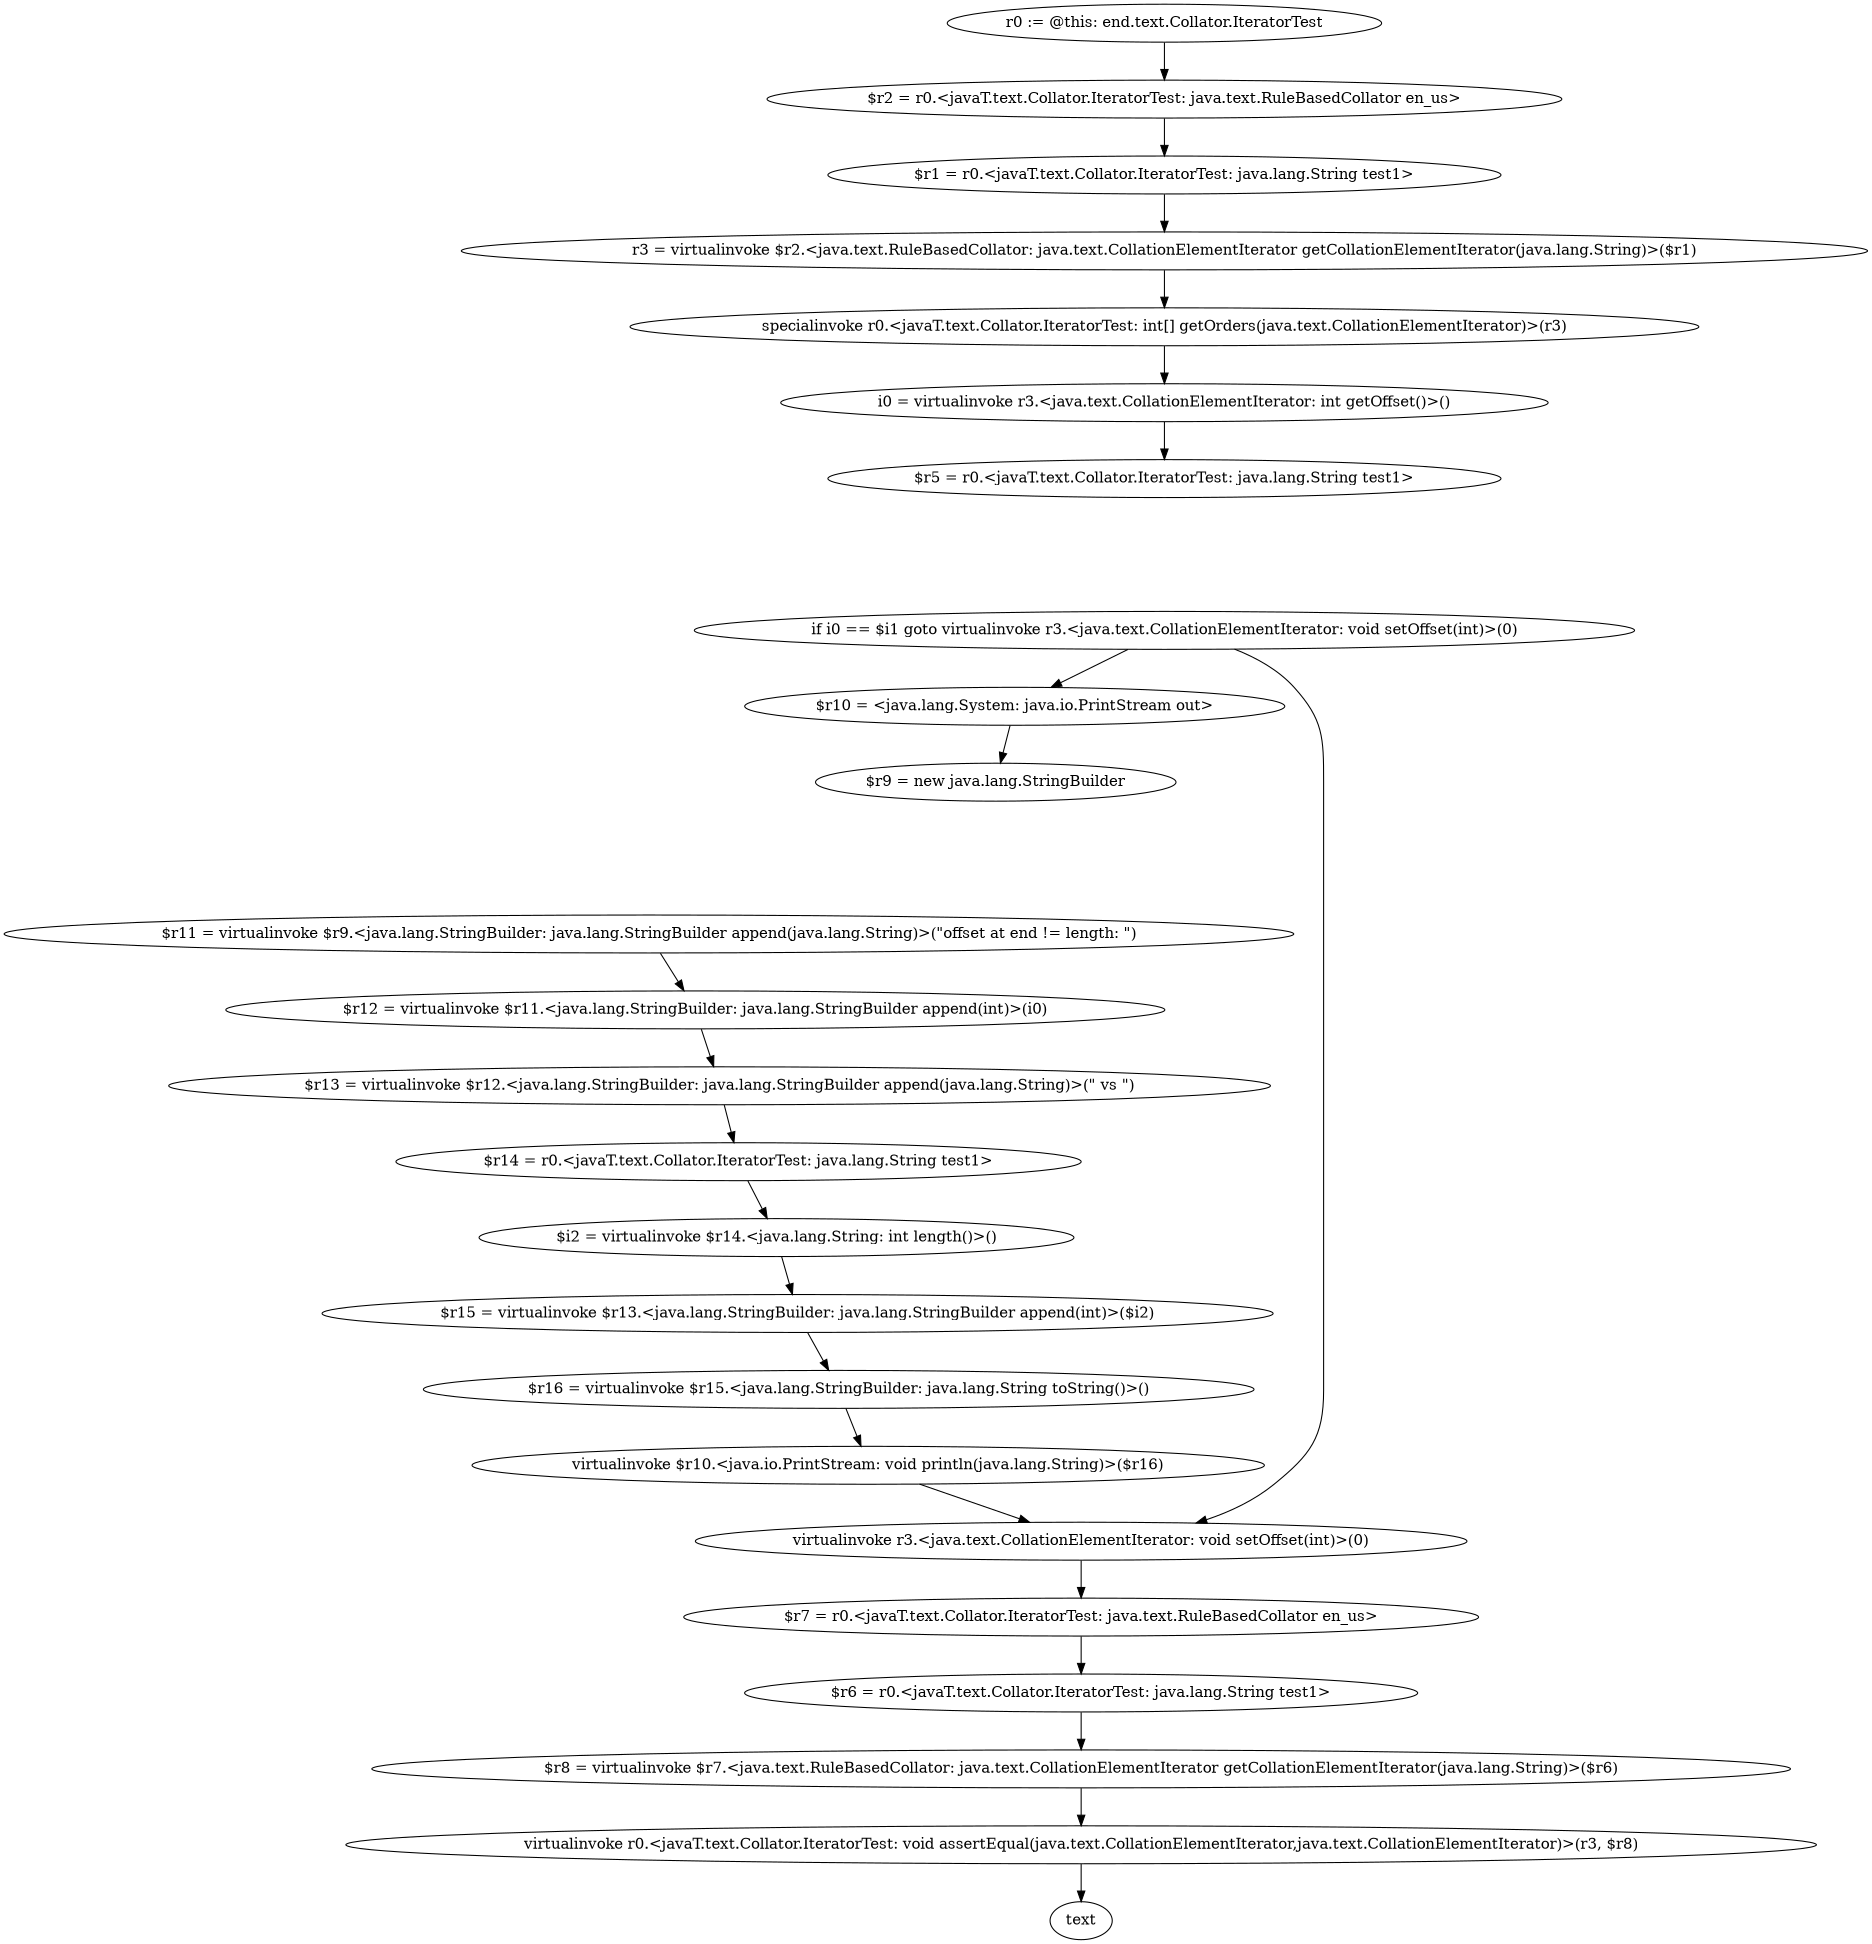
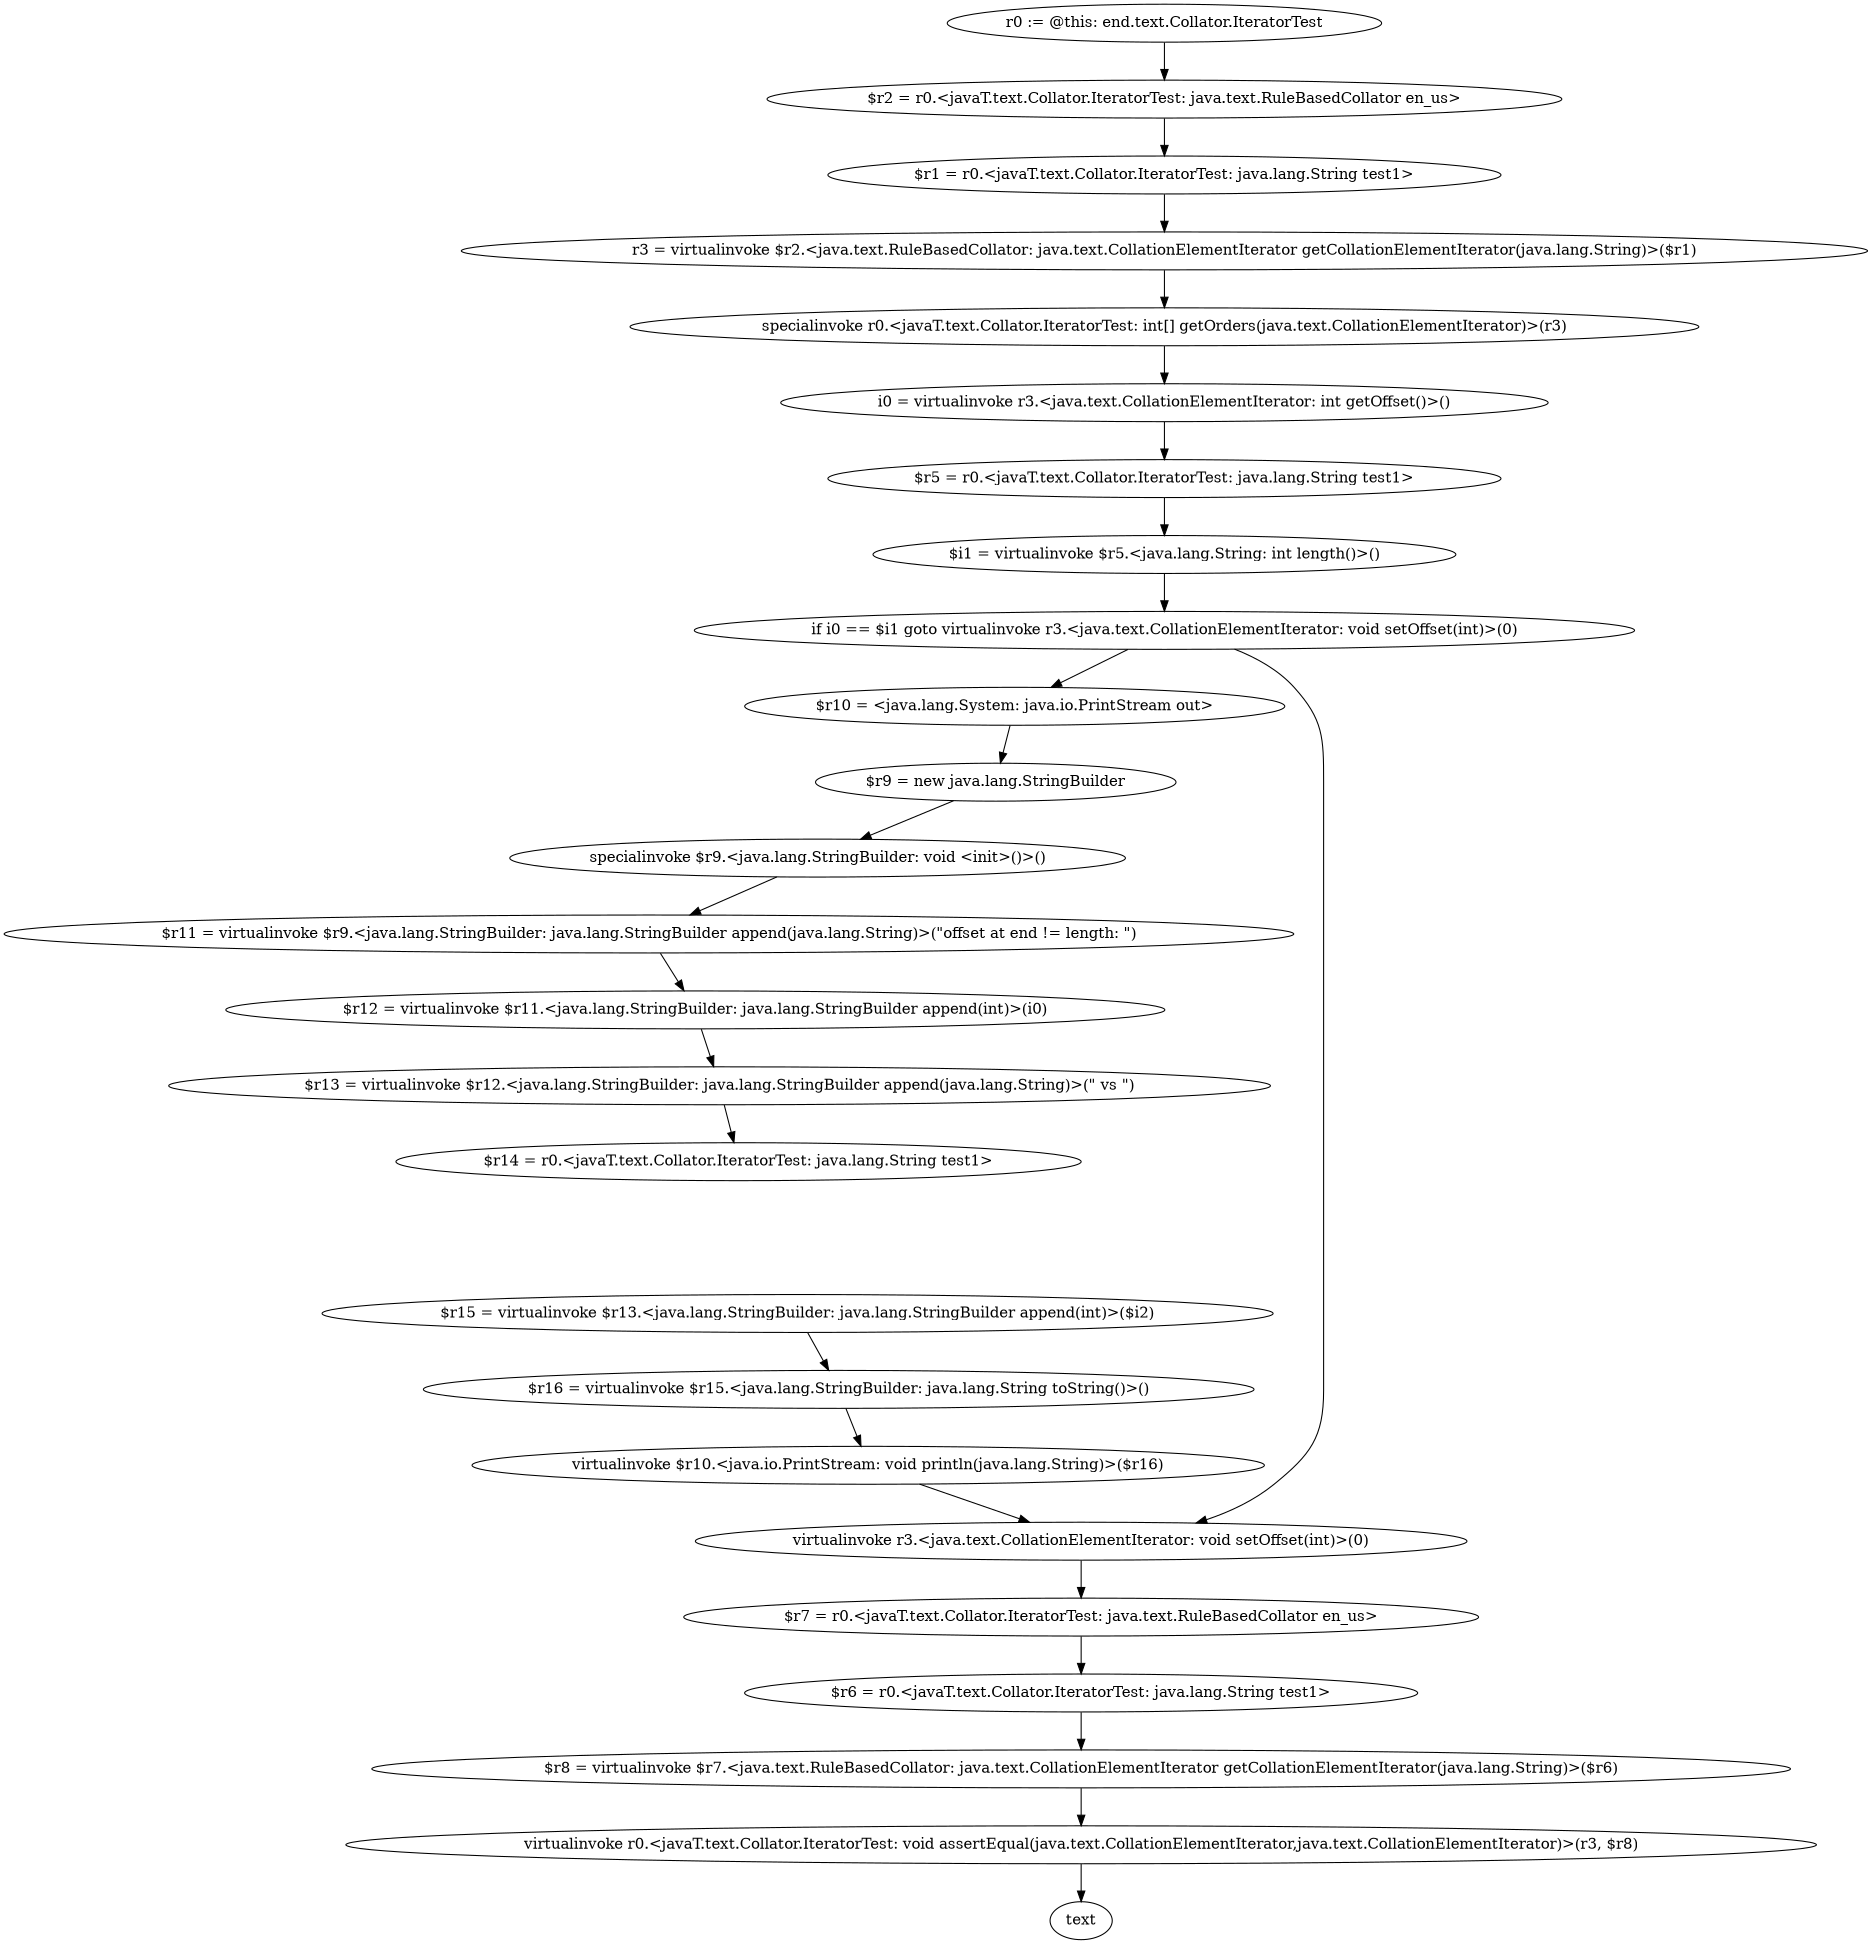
  digraph {
    n1 [label="r0 := @this: end.text.Collator.IteratorTest"]
    "$r2 = r0.<javaT.text.Collator.IteratorTest: java.text.RuleBasedCollator en_us>"
    "$r1 = r0.<javaT.text.Collator.IteratorTest: java.lang.String test1>"
    "r3 = virtualinvoke $r2.<java.text.RuleBasedCollator: java.text.CollationElementIterator getCollationElementIterator(java.lang.String)>($r1)"
    "specialinvoke r0.<javaT.text.Collator.IteratorTest: int[] getOrders(java.text.CollationElementIterator)>(r3)"
    "i0 = virtualinvoke r3.<java.text.CollationElementIterator: int getOffset()>()"
    "$r5 = r0.<javaT.text.Collator.IteratorTest: java.lang.String test1>"
+   "$i1 = virtualinvoke $r5.<java.lang.String: int length()>()"
    "if i0 == $i1 goto virtualinvoke r3.<java.text.CollationElementIterator: void setOffset(int)>(0)"
    "$r10 = <java.lang.System: java.io.PrintStream out>"
    "virtualinvoke r3.<java.text.CollationElementIterator: void setOffset(int)>(0)"
    "$r9 = new java.lang.StringBuilder"
    "$r7 = r0.<javaT.text.Collator.IteratorTest: java.text.RuleBasedCollator en_us>"
+   "specialinvoke $r9.<java.lang.StringBuilder: void <init>()>()"
    "$r11 = virtualinvoke $r9.<java.lang.StringBuilder: java.lang.StringBuilder append(java.lang.String)>(\"offset at end != length: \")"
    "$r12 = virtualinvoke $r11.<java.lang.StringBuilder: java.lang.StringBuilder append(int)>(i0)"
    "$r13 = virtualinvoke $r12.<java.lang.StringBuilder: java.lang.StringBuilder append(java.lang.String)>(\" vs \")"
    "$r14 = r0.<javaT.text.Collator.IteratorTest: java.lang.String test1>"
-   "$i2 = virtualinvoke $r14.<java.lang.String: int length()>()"
    "$r15 = virtualinvoke $r13.<java.lang.StringBuilder: java.lang.StringBuilder append(int)>($i2)"
    "$r16 = virtualinvoke $r15.<java.lang.StringBuilder: java.lang.String toString()>()"
    "virtualinvoke $r10.<java.io.PrintStream: void println(java.lang.String)>($r16)"
    "$r6 = r0.<javaT.text.Collator.IteratorTest: java.lang.String test1>"
    "$r8 = virtualinvoke $r7.<java.text.RuleBasedCollator: java.text.CollationElementIterator getCollationElementIterator(java.lang.String)>($r6)"
    "virtualinvoke r0.<javaT.text.Collator.IteratorTest: void assertEqual(java.text.CollationElementIterator,java.text.CollationElementIterator)>(r3, $r8)"
    n26 [label=text]
    n1 -> "$r2 = r0.<javaT.text.Collator.IteratorTest: java.text.RuleBasedCollator en_us>"
    "$r2 = r0.<javaT.text.Collator.IteratorTest: java.text.RuleBasedCollator en_us>" -> "$r1 = r0.<javaT.text.Collator.IteratorTest: java.lang.String test1>"
    "$r1 = r0.<javaT.text.Collator.IteratorTest: java.lang.String test1>" -> "r3 = virtualinvoke $r2.<java.text.RuleBasedCollator: java.text.CollationElementIterator getCollationElementIterator(java.lang.String)>($r1)"
    "r3 = virtualinvoke $r2.<java.text.RuleBasedCollator: java.text.CollationElementIterator getCollationElementIterator(java.lang.String)>($r1)" -> "specialinvoke r0.<javaT.text.Collator.IteratorTest: int[] getOrders(java.text.CollationElementIterator)>(r3)"
    "specialinvoke r0.<javaT.text.Collator.IteratorTest: int[] getOrders(java.text.CollationElementIterator)>(r3)" -> "i0 = virtualinvoke r3.<java.text.CollationElementIterator: int getOffset()>()"
    "i0 = virtualinvoke r3.<java.text.CollationElementIterator: int getOffset()>()" -> "$r5 = r0.<javaT.text.Collator.IteratorTest: java.lang.String test1>"
+   "$r5 = r0.<javaT.text.Collator.IteratorTest: java.lang.String test1>" -> "$i1 = virtualinvoke $r5.<java.lang.String: int length()>()"
+   "$i1 = virtualinvoke $r5.<java.lang.String: int length()>()" -> "if i0 == $i1 goto virtualinvoke r3.<java.text.CollationElementIterator: void setOffset(int)>(0)"
    "if i0 == $i1 goto virtualinvoke r3.<java.text.CollationElementIterator: void setOffset(int)>(0)" -> "$r10 = <java.lang.System: java.io.PrintStream out>"
    "if i0 == $i1 goto virtualinvoke r3.<java.text.CollationElementIterator: void setOffset(int)>(0)" -> "virtualinvoke r3.<java.text.CollationElementIterator: void setOffset(int)>(0)"
    "$r10 = <java.lang.System: java.io.PrintStream out>" -> "$r9 = new java.lang.StringBuilder"
    "virtualinvoke r3.<java.text.CollationElementIterator: void setOffset(int)>(0)" -> "$r7 = r0.<javaT.text.Collator.IteratorTest: java.text.RuleBasedCollator en_us>"
+   "$r9 = new java.lang.StringBuilder" -> "specialinvoke $r9.<java.lang.StringBuilder: void <init>()>()"
    "$r7 = r0.<javaT.text.Collator.IteratorTest: java.text.RuleBasedCollator en_us>" -> "$r6 = r0.<javaT.text.Collator.IteratorTest: java.lang.String test1>"
+   "specialinvoke $r9.<java.lang.StringBuilder: void <init>()>()" -> "$r11 = virtualinvoke $r9.<java.lang.StringBuilder: java.lang.StringBuilder append(java.lang.String)>(\"offset at end != length: \")"
    "$r11 = virtualinvoke $r9.<java.lang.StringBuilder: java.lang.StringBuilder append(java.lang.String)>(\"offset at end != length: \")" -> "$r12 = virtualinvoke $r11.<java.lang.StringBuilder: java.lang.StringBuilder append(int)>(i0)"
    "$r12 = virtualinvoke $r11.<java.lang.StringBuilder: java.lang.StringBuilder append(int)>(i0)" -> "$r13 = virtualinvoke $r12.<java.lang.StringBuilder: java.lang.StringBuilder append(java.lang.String)>(\" vs \")"
    "$r13 = virtualinvoke $r12.<java.lang.StringBuilder: java.lang.StringBuilder append(java.lang.String)>(\" vs \")" -> "$r14 = r0.<javaT.text.Collator.IteratorTest: java.lang.String test1>"
-   "$r14 = r0.<javaT.text.Collator.IteratorTest: java.lang.String test1>" -> "$i2 = virtualinvoke $r14.<java.lang.String: int length()>()"
-   "$i2 = virtualinvoke $r14.<java.lang.String: int length()>()" -> "$r15 = virtualinvoke $r13.<java.lang.StringBuilder: java.lang.StringBuilder append(int)>($i2)"
    "$r15 = virtualinvoke $r13.<java.lang.StringBuilder: java.lang.StringBuilder append(int)>($i2)" -> "$r16 = virtualinvoke $r15.<java.lang.StringBuilder: java.lang.String toString()>()"
    "$r16 = virtualinvoke $r15.<java.lang.StringBuilder: java.lang.String toString()>()" -> "virtualinvoke $r10.<java.io.PrintStream: void println(java.lang.String)>($r16)"
    "virtualinvoke $r10.<java.io.PrintStream: void println(java.lang.String)>($r16)" -> "virtualinvoke r3.<java.text.CollationElementIterator: void setOffset(int)>(0)"
    "$r6 = r0.<javaT.text.Collator.IteratorTest: java.lang.String test1>" -> "$r8 = virtualinvoke $r7.<java.text.RuleBasedCollator: java.text.CollationElementIterator getCollationElementIterator(java.lang.String)>($r6)"
    "$r8 = virtualinvoke $r7.<java.text.RuleBasedCollator: java.text.CollationElementIterator getCollationElementIterator(java.lang.String)>($r6)" -> "virtualinvoke r0.<javaT.text.Collator.IteratorTest: void assertEqual(java.text.CollationElementIterator,java.text.CollationElementIterator)>(r3, $r8)"
    "virtualinvoke r0.<javaT.text.Collator.IteratorTest: void assertEqual(java.text.CollationElementIterator,java.text.CollationElementIterator)>(r3, $r8)" -> n26
  }
